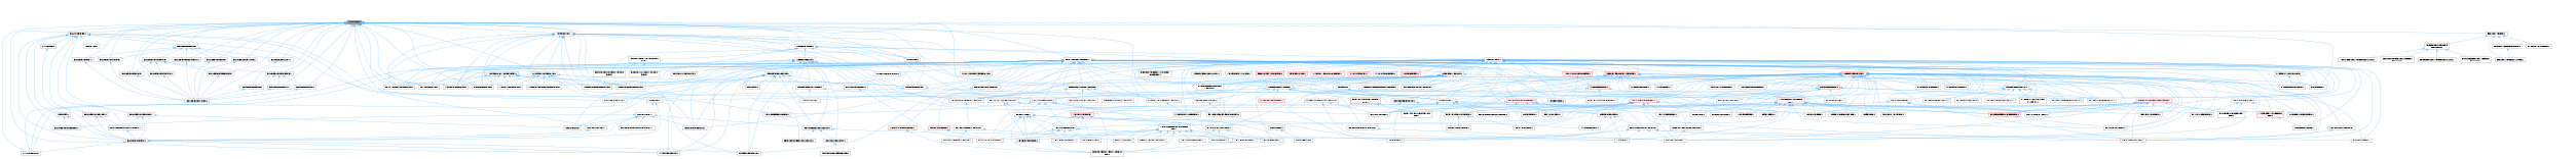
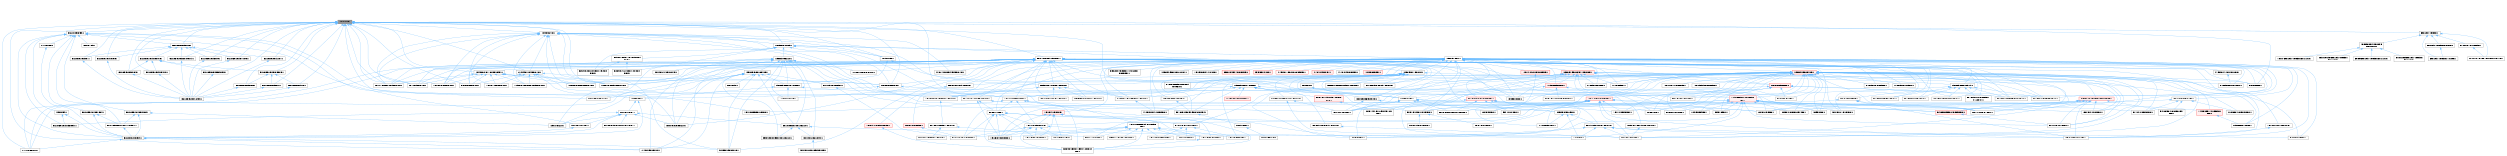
  digraph {
    fontname=Lato
    node [color=grey40 fillcolor=white fontname=Lato fontsize=10 shape=box style=filled]
    edge [color=steelblue1 dir=back fontname=Lato fontsize=10 labelfontname=Helvetica labelfontsize=10 style=solid]
    n1 [color=gray40 fillcolor=grey60 fontcolor=black height=0.2 label="InputState.h" width=0.4]
    n2 [height=0.2 label="AnyButtonInputBehavior.h" width=0.4]
    n3 [height=0.2 label="ClickDragBehavior.h" width=0.4]
    n4 [height=0.2 label="SingleClickBehavior.h" width=0.4]
    n5 [height=0.2 label="DoubleClickBehavior.h" width=0.4]
    n6 [height=0.2 label="SingleClickTool.h" width=0.4]
    n7 [height=0.2 label="AxisAngleGizmo.h" width=0.4]
    n8 [height=0.2 label="AxisPositionGizmo.h" width=0.4]
    n9 [height=0.2 label="BehaviorTargetInterfaces.h" width=0.4]
    n10 [height=0.2 label="ClickDragTool.h" width=0.4]
    n11 [height=0.2 label="InputBehaviorModifierStates.h" width=0.4]
    n12 [height=0.2 label="KeyAsModifierInputBehavior.h" width=0.4]
    n13 [height=0.2 label="KeyInputBehavior.h" width=0.4]
    n14 [height=0.2 label="MouseHoverBehavior.h" width=0.4]
    n15 [height=0.2 label="SingleKeyCaptureBehavior.h" width=0.4]
    n16 [height=0.2 label="PlanePositionGizmo.h" width=0.4]
    n17 [height=0.2 label="EdModeInteractiveToolsContext.h" width=0.4]
    n18 [height=0.2 label="GeometrySelector.h" width=0.4]
    n19 [height=0.2 label="GizmoElementArc.h" width=0.4]
    n20 [height=0.2 label="GizmoElementArrow.h" width=0.4]
    n21 [height=0.2 label="GizmoElementBase.h" width=0.4]
    n22 [height=0.2 label="GizmoElementBox.h" width=0.4]
    n23 [height=0.2 label="GizmoElementCone.h" width=0.4]
    n24 [height=0.2 label="GizmoElementCylinder.h" width=0.4]
    n25 [height=0.2 label="GizmoElementCircleBase.h" width=0.4]
    n26 [height=0.2 label="GizmoElementCircle.h" width=0.4]
    n27 [height=0.2 label="GizmoElementTorus.h" width=0.4]
    n28 [height=0.2 label="GizmoElementGroup.h" width=0.4]
    n29 [height=0.2 label="GizmoElementLineStrip.h" width=0.4]
    n30 [height=0.2 label="GizmoElementRectangle.h" width=0.4]
    n31 [height=0.2 label="GizmoElementSphere.h" width=0.4]
    n32 [height=0.2 label="GizmoElementTriangleList.h" width=0.4]
    n33 [height=0.2 label="GizmoInterfaces.h" width=0.4]
    n34 [height=0.2 label="InputBehavior.h" width=0.4]
    n35 [height=0.2 label="InputBehaviorSet.h" width=0.4]
    n36 [height=0.2 label="InputRouter.h" width=0.4]
    n37 [height=0.2 label="MeshSurfacePointTool.h" width=0.4]
    n38 [height=0.2 label="MouseWheelBehavior.h" width=0.4]
    n39 [height=0.2 label="MultiClickSequenceInputBehavior.h" width=0.4]
    n40 [height=0.2 label="ScalableSphereGizmo.h" width=0.4]
    n41 [height=0.2 label="SingleClickOrDragBehavior.h" width=0.4]
    n42 [height=0.2 label="AddPatchTool.h" width=0.4]
    n43 [height=0.2 label="AddPrimitiveTool.h" width=0.4]
    n44 [height=0.2 label="BakeTransformTool.h" width=0.4]
    n45 [height=0.2 label="DrawPolygonTool.h" width=0.4]
    n46 [height=0.2 label="PlaneCutTool.h" width=0.4]
    n47 [height=0.2 label="RemoveOccludedTrianglesTool.h" width=0.4]
    n48 [height=0.2 label="HoleFillTool.h" width=0.4]
    n49 [height=0.2 label="AlignObjectsTool.h" width=0.4]
    n50 [height=0.2 label="CollisionPrimitivesMechanic.h" width=0.4]
    n51 [height=0.2 label="CubeGridTool.h" width=0.4]
    n52 [height=0.2 label="CurveControlPointsMechanic.h" width=0.4]
    n53 [height=0.2 label="DragAlignmentMechanic.h" width=0.4]
    n54 [height=0.2 label="EditPivotTool.h" width=0.4]
    n55 [height=0.2 label="LatticeControlPointsMechanic.h" width=0.4]
    n56 [height=0.2 label="MeshBoundaryToolBase.h" width=0.4]
    n57 [height=0.2 label="RevolveBoundaryTool.h" width=0.4]
    n58 [height=0.2 label="PatternTool.h" width=0.4]
    n59 [height=0.2 label="PolyEditCutFacesActivity.h" width=0.4]
    n60 [height=0.2 label="PolyEditExtrudeActivity.h" width=0.4]
    n61 [height=0.2 label="PolyEditInsertEdgeActivity.h" width=0.4]
    n62 [height=0.2 label="PolyEditInsertEdgeLoopActivity.h" width=0.4]
    n63 [height=0.2 label="PolyEditInsetOutsetActivity.h" width=0.4]
-   n64 [height=0.2 label="UVEditorUVTransformOp\lUVActivity.h" width=0.4]
+   n64 [height=0.2 label="PolyEditPlanarProjection\lUVActivity.h" width=0.4]
    n65 [height=0.2 label="PolyLassoMarqueeMechanic.h" width=0.4]
    n66 [height=0.2 label="RectangleMarqueeMechanic.h" width=0.4]
    n67 [height=0.2 label="UVEditorMeshSelectionMechanic.h" width=0.4]
    n68 [height=0.2 label="SelectClickedAction.h" width=0.4]
    n69 [height=0.2 label="SimpleSingleClickGizmo.h" width=0.4]
    n70 [height=0.2 label="SpaceCurveDeformationMechanic.h" width=0.4]
    n71 [height=0.2 label="TransformMeshesTool.h" width=0.4]
    n72 [height=0.2 label="TwoAxisPropertyEditBehavior.h" width=0.4]
    n73 [height=0.2 label="FractureTool.h" width=0.4]
+   n74 [height=0.2 label="DynamicMeshPolygroupTransformer.h" width=0.4]
    n75 [height=0.2 label="DynamicMeshSelector.h" width=0.4]
    n76 [height=0.2 label="GeometrySelectionChanges.h" width=0.4]
    n77 [height=0.2 label="GeometrySelectionManager.h" width=0.4]
    n78 [height=0.2 label="SelectionEditInteractive\lCommand.h" width=0.4]
    n79 [height=0.2 label="GizmoElementShapes.h" width=0.4]
    n80 [height=0.2 label="GizmoElementLineBase.h" width=0.4]
    n81 [height=0.2 label="MeshSpaceDeformerTool.h" width=0.4]
    n82 [height=0.2 label="AxisSources.h" width=0.4]
    n83 [height=0.2 label="GizmoComponents.h" width=0.4]
    n84 [height=0.2 label="GizmoElementHitTargets.h" width=0.4]
    n85 [height=0.2 label="GizmoMath.h" width=0.4]
    n86 [height=0.2 label="HitTargets.h" width=0.4]
    n87 [height=0.2 label="ParameterSourcesFloat.h" width=0.4]
    n88 [height=0.2 label="ParameterToTransformAdapters.h" width=0.4]
    n89 [height=0.2 label="ParameterSourcesVec2.h" width=0.4]
    n90 [height=0.2 label="StateTargets.h" width=0.4]
    n91 [height=0.2 label="TransformSources.h" width=0.4]
    n92 [height=0.2 label="MeshTopologySelectionMechanic.h" width=0.4]
    n93 [height=0.2 label="DataflowConstructionViewport\lClient.h" width=0.4]
    n94 [height=0.2 label="DataflowEditorViewportClient\lBase.h" width=0.4]
    n95 [height=0.2 label="DataflowSimulationViewport\lClient.h" width=0.4]
    n96 [height=0.2 label="InteractionMechanic.h" width=0.4]
    n97 [height=0.2 label="InteractiveGizmo.h" width=0.4]
    n98 [height=0.2 label="InteractiveTool.h" width=0.4]
    n99 [height=0.2 label="InteractiveGizmoManager.h" width=0.4]
    n100 [height=0.2 label="InteractiveToolManager.h" width=0.4]
    n101 [height=0.2 label="BaseBrushTool.h" width=0.4]
    n102 [height=0.2 label="MeshSculptToolBase.h" width=0.4]
    n103 [height=0.2 label="MeshSurfacePointMeshEditing\lTool.h" width=0.4]
    n104 [height=0.2 label="DataflowEditorWeightMapPaint\lTool.h" width=0.4]
    n105 [height=0.2 label="DynamicMeshBrushTool.h" width=0.4]
    n106 [height=0.2 label="DynamicMeshSculptTool.h" width=0.4]
    n107 [height=0.2 label="MeshGroupPaintTool.h" width=0.4]
    n108 [height=0.2 label="MeshVertexPaintTool.h" width=0.4]
    n109 [height=0.2 label="MeshVertexSculptTool.h" width=0.4]
    n110 [height=0.2 label="KelvinletBrushOp.h" width=0.4]
    n111 [height=0.2 label="MeshAttributePaintTool.h" width=0.4]
    n112 [height=0.2 label="MeshSelectionTool.h" width=0.4]
    n113 [height=0.2 label="SeamSculptTool.h" width=0.4]
    n114 [height=0.2 label="DeformMeshPolygonsTool.h" width=0.4]
    n115 [height=0.2 label="EditUVIslandsTool.h" width=0.4]
    n116 [height=0.2 label="MultiTransformer.h" width=0.4]
    n117 [height=0.2 label="UVEditorBrushSelectTool.h" width=0.4]
    n118 [height=0.2 label="ConstructionPlaneMechanic.h" width=0.4]
    n119 [height=0.2 label="MirrorTool.h" width=0.4]
    n120 [height=0.2 label="UVProjectionTool.h" width=0.4]
    n121 [height=0.2 label="PolygonSelectionMechanic.h" width=0.4]
    n122 [height=0.2 label="BoundarySelectionMechanic.h" width=0.4]
    n123 [height=0.2 label="DrawPolyPathTool.h" width=0.4]
    n124 [height=0.2 label="ExtractSplineTool.h" width=0.4]
    n125 [height=0.2 label="FractureTool.cpp" width=0.4]
    n126 [height=0.2 label="DeleteGeometrySelectionCommand.h" width=0.4]
    n127 [height=0.2 label="DisconnectGeometrySelection\lCommand.h" width=0.4]
    n128 [height=0.2 label="ModifyGeometrySelectionCommand.h" width=0.4]
    n129 [height=0.2 label="RetriangulateGeometrySelection\lCommand.h" width=0.4]
    n130 [height=0.2 label="IntervalGizmo.h" width=0.4]
    n131 [height=0.2 label="TransformProxy.h" width=0.4]
    n132 [height=0.2 label="CombinedTransformGizmo.h" width=0.4]
    n133 [height=0.2 label="ComponentBoundTransformProxy.h" width=0.4]
    n134 [height=0.2 label="RepositionableTransformGizmo.h" width=0.4]
    n135 [height=0.2 label="TransformGizmoUtil.h" width=0.4]
    n136 [height=0.2 label="TransformGizmoDataBinder.h" width=0.4]
    n137 [height=0.2 label="CollectSurfacePathMechanic.h" width=0.4]
    n138 [height=0.2 label="CubeGrid.h" width=0.4]
    n139 [height=0.2 label="InteractiveToolActivity.h" width=0.4]
    n140 [height=0.2 label="PlaneDistanceFromHitMechanic.h" width=0.4]
    n141 [height=0.2 label="SpatialCurveDistanceMechanic.h" width=0.4]
-   n142 [height=0.2 label="UVToolSelectionHighlight\lMechanic.h" width=0.4]
+   n142 [height=0.2 label="UVToolSelectionHighlight\lCubeGrid.h" width=0.4]
    n143 [height=0.2 label="BrushStampIndicator.h" width=0.4]
    n144 [height=0.2 label="InteractiveGizmoBuilder.h" width=0.4]
    n145 [height=0.2 label="TransformSubGizmoUtil.h" width=0.4]
    n146 [height=0.2 label="InteractiveToolsContext.h" width=0.4]
    n147 [height=0.2 label="BaseMeshFromSplinesTool.h" width=0.4]
    n148 [height=0.2 label="ToolSceneQueriesUtil.h" width=0.4]
    n149 [height=0.2 label="CollisionPropertySets.h" width=0.4]
    n150 [height=0.2 label="DrawAndRevolveTool.h" width=0.4]
    n151 [height=0.2 label="GeometrySelectionVisualization\lProperties.h" width=0.4]
    n152 [color=red fillcolor="#FFF0F0" height=0.2 label="InteractiveToolBuilder.h" width=0.4]
    n153 [height=0.2 label="LatticeDeformerTool.h" width=0.4]
    n154 [height=0.2 label="UVEditorLayerEditTool.h" width=0.4]
    n155 [height=0.2 label="UVEditorLayoutTool.h" width=0.4]
    n156 [height=0.2 label="UVEditorSeamTool.h" width=0.4]
    n157 [height=0.2 label="UVEditorTransformTool.h" width=0.4]
    n158 [height=0.2 label="UVSelectTool.h" width=0.4]
    n159 [color=red fillcolor="#FFF0F0" height=0.2 label="InteractiveToolQueryInterfaces.h" width=0.4]
    n160 [color=red fillcolor="#FFF0F0" height=0.2 label="MultiSelectionTool.h" width=0.4]
    n161 [color=red fillcolor="#FFF0F0" height=0.2 label="SingleSelectionTool.h" width=0.4]
    n162 [height=0.2 label="InteractiveToolsCommands.h" width=0.4]
    n163 [color=red fillcolor="#FFF0F0" height=0.2 label="MeshBrushOpBase.h" width=0.4]
    n164 [height=0.2 label="MeshElementsVisualizer.h" width=0.4]
    n165 [color=red fillcolor="#FFF0F0" height=0.2 label="MeshUVChannelProperties.h" width=0.4]
    n166 [color=red fillcolor="#FFF0F0" height=0.2 label="PolygroupLayersProperties.h" width=0.4]
    n167 [color=red fillcolor="#FFF0F0" height=0.2 label="RecomputeUVsProperties.h" width=0.4]
    n168 [color=red fillcolor="#FFF0F0" height=0.2 label="RemeshProperties.h" width=0.4]
    n169 [height=0.2 label="RevolveProperties.h" width=0.4]
    n170 [color=red fillcolor="#FFF0F0" height=0.2 label="TexelDensityOp.h" width=0.4]
    n171 [color=red height=0.2 label="UVEditorMechanicAdapterTool.h" width=0.4]
    n172 [height=0.2 label="UVEditorUVTransformOp.h" width=0.4]
    n173 [color=red fillcolor="#FFF0F0" height=0.2 label="UVLayoutPreview.h" width=0.4]
    n174 [height=0.2 label="UVLayoutProperties.h" width=0.4]
    n175 [color=red fillcolor="#FFF0F0" height=0.2 label="VoxelProperties.h" width=0.4]
    n176 [color=red fillcolor="#FFF0F0" height=0.2 label="WeightMapSetProperties.h" width=0.4]
    n177 [color=red fillcolor="#FFF0F0" height=0.2 label="BakeMeshAttributeMapsTool\lBase.h" width=0.4]
    n178 [color=red fillcolor="#FFF0F0" height=0.2 label="BaseCreateFromSelectedTool.h" width=0.4]
    n179 [color=red fillcolor="#FFF0F0" height=0.2 label="UVToolContextObjects.h" width=0.4]
    n180 [height=0.2 label="BakeMultiMeshAttributeMaps\lTool.h" width=0.4]
    n181 [height=0.2 label="CombineMeshesTool.h" width=0.4]
    n182 [height=0.2 label="RevolveSplineTool.h" width=0.4]
    n183 [height=0.2 label="TriangulateSplinesTool.h" width=0.4]
    n184 [height=0.2 label="EditMeshPolygonsTool.h" width=0.4]
    n185 [height=0.2 label="GizmoUtil.h" width=0.4]
    n186 [height=0.2 label="ExtractCollisionGeometry\lTool.h" width=0.4]
    n187 [height=0.2 label="PhysicsInspectorTool.h" width=0.4]
    n188 [height=0.2 label="SetCollisionGeometryTool.h" width=0.4]
    n189 [height=0.2 label="SimpleCollisionEditorTool.h" width=0.4]
    n190 [height=0.2 label="BakeMeshAttributeVertexTool.h" width=0.4]
    n191 [height=0.2 label="ConvertMeshesTool.h" width=0.4]
    n192 [color=red fillcolor="#FFF0F0" height=0.2 label="CreateMeshObjectTypeProperties.h" width=0.4]
    n193 [height=0.2 label="DisplaceMeshTool.h" width=0.4]
    n194 [height=0.2 label="MeshAnalysisProperties.h" width=0.4]
    n195 [height=0.2 label="MeshInspectorTool.h" width=0.4]
    n196 [color=red fillcolor="#FFF0F0" height=0.2 label="MeshMaterialProperties.h" width=0.4]
    n197 [height=0.2 label="MeshStatisticsProperties.h" width=0.4]
    n198 [color=red fillcolor="#FFF0F0" height=0.2 label="MultiSelectionMeshEditing\lTool.h" width=0.4]
    n199 [color=red fillcolor="#FFF0F0" height=0.2 label="MultiTargetWithSelection\lTool.h" width=0.4]
    n200 [height=0.2 label="EditNormalsTool.h" width=0.4]
    n1 -> n2
    n1 -> n3
    n1 -> n4
    n1 -> n5
    n1 -> n6
    n1 -> n7
    n1 -> n8
    n1 -> n9
    n1 -> n10
    n1 -> n11
    n1 -> n12
    n1 -> n13
    n1 -> n14
    n1 -> n15
    n1 -> n16
    n1 -> n17
    n1 -> n18
    n1 -> n19
    n1 -> n20
    n1 -> n21
    n1 -> n22
    n1 -> n23
    n1 -> n24
    n1 -> n25
    n1 -> n26
    n1 -> n27
    n1 -> n28
    n1 -> n29
    n1 -> n30
    n1 -> n31
    n1 -> n32
    n1 -> n33
    n1 -> n34
    n1 -> n35
    n1 -> n36
    n2 -> n3
    n2 -> n4
    n2 -> n37
    n2 -> n38
    n2 -> n39
    n2 -> n40
    n2 -> n41
    n4 -> n5
    n4 -> n6
    n6 -> n42
    n6 -> n43
    n6 -> n44
    n6 -> n45
    n6 -> n46
    n6 -> n47
    n9 -> n3
    n9 -> n4
    n9 -> n5
    n9 -> n6
    n9 -> n7
    n9 -> n8
    n9 -> n10
    n9 -> n11
    n9 -> n12
    n9 -> n13
    n9 -> n14
    n9 -> n15
    n9 -> n16
    n9 -> n37
    n9 -> n39
    n9 -> n40
    n9 -> n41
    n9 -> n48
    n9 -> n49
    n9 -> n50
    n9 -> n51
    n9 -> n52
    n9 -> n53
    n9 -> n54
    n9 -> n55
    n9 -> n56
    n9 -> n57
    n9 -> n58
    n9 -> n59
    n9 -> n60
    n9 -> n61
    n9 -> n62
    n9 -> n63
    n9 -> n64
    n9 -> n65
    n9 -> n66
    n9 -> n67
    n9 -> n68
    n9 -> n69
    n9 -> n70
    n9 -> n71
    n9 -> n72
    n11 -> n3
    n11 -> n4
    n11 -> n12
    n11 -> n13
    n11 -> n14
    n11 -> n15
    n11 -> n38
    n11 -> n39
    n11 -> n41
    n17 -> n73
+   n18 -> n74
    n18 -> n75
    n18 -> n76
    n18 -> n77
    n18 -> n78
    n19 -> n79
    n20 -> n79
    n21 -> n20
    n21 -> n22
    n21 -> n23
    n21 -> n24
    n21 -> n31
    n21 -> n32
    n21 -> n80
    n22 -> n79
    n23 -> n79
    n24 -> n79
    n25 -> n19
    n25 -> n26
    n25 -> n27
    n26 -> n79
    n27 -> n79
    n28 -> n79
    n29 -> n79
    n30 -> n79
    n31 -> n79
    n32 -> n79
    n33 -> n21
    n33 -> n81
    n33 -> n82
    n33 -> n83
    n33 -> n84
    n33 -> n85
    n33 -> n86
    n33 -> n87
    n33 -> n88
    n33 -> n89
    n33 -> n90
    n33 -> n91
    n34 -> n2
    n34 -> n3
    n34 -> n4
    n34 -> n12
    n34 -> n13
    n34 -> n14
    n34 -> n15
    n34 -> n35
    n34 -> n36
    n34 -> n38
    n34 -> n39
    n34 -> n41
    n34 -> n65
    n34 -> n66
    n34 -> n72
    n34 -> n92
    n35 -> n36
    n35 -> n37
    n35 -> n93
    n35 -> n94
    n35 -> n95
    n35 -> n96
    n35 -> n97
    n35 -> n98
    n36 -> n99
    n36 -> n100
    n37 -> n48
    n37 -> n81
    n37 -> n101
    n37 -> n102
    n37 -> n103
    n53 -> n116
    n56 -> n57
    n65 -> n101
    n65 -> n104
    n65 -> n107
    n66 -> n50
    n66 -> n55
    n66 -> n67
    n66 -> n92
    n67 -> n117
    n68 -> n118
    n68 -> n119
    n68 -> n120
    n73 -> n125
+   n75 -> n74
    n76 -> n77
    n78 -> n126
    n78 -> n127
    n78 -> n128
    n78 -> n129
    n80 -> n25
    n80 -> n28
    n80 -> n29
    n80 -> n30
    n82 -> n83
    n83 -> n7
    n83 -> n8
    n83 -> n16
    n86 -> n83
    n86 -> n84
    n87 -> n83
    n87 -> n88
    n87 -> n130
    n88 -> n83
    n89 -> n83
    n89 -> n88
    n90 -> n83
    n90 -> n131
    n91 -> n83
    n92 -> n121
    n94 -> n93
    n94 -> n95
    n96 -> n52
    n96 -> n53
    n96 -> n65
    n96 -> n66
    n96 -> n67
    n96 -> n70
    n96 -> n92
    n96 -> n118
    n96 -> n137
    n96 -> n138
    n96 -> n139
    n96 -> n140
    n96 -> n141
    n96 -> n142
    n97 -> n7
    n97 -> n8
    n97 -> n16
    n97 -> n40
    n97 -> n45
    n97 -> n46
    n97 -> n69
    n97 -> n99
    n97 -> n116
    n97 -> n130
    n97 -> n132
    n97 -> n135
    n97 -> n143
    n97 -> n144
    n97 -> n145
    n98 -> n6
    n98 -> n10
    n98 -> n12
    n98 -> n13
    n98 -> n14
    n98 -> n15
    n98 -> n17
    n98 -> n51
    n98 -> n57
    n98 -> n61
    n98 -> n62
    n98 -> n67
    n98 -> n92
    n98 -> n96
    n98 -> n100
    n98 -> n101
    n98 -> n117
    n98 -> n124
    n98 -> n139
    n98 -> n146
    n98 -> n147
    n98 -> n148
    n98 -> n149
    n98 -> n150
    n98 -> n151
    n98 -> n152
    n98 -> n153
    n98 -> n154
    n98 -> n155
    n98 -> n156
    n98 -> n157
    n98 -> n158
    n98 -> n159
    n98 -> n160
    n98 -> n161
    n98 -> n162
    n98 -> n163
    n98 -> n164
    n98 -> n165
    n98 -> n166
    n98 -> n167
    n98 -> n168
    n98 -> n169
    n98 -> n170
    n98 -> n171
    n98 -> n172
    n98 -> n173
    n98 -> n174
    n98 -> n175
    n98 -> n176
+   n99 -> n90
    n99 -> n116
    n99 -> n146
    n100 -> n17
    n100 -> n90
    n100 -> n146
    n100 -> n147
    n100 -> n148
    n100 -> n177
    n100 -> n178
    n100 -> n179
    n101 -> n102
    n101 -> n104
    n101 -> n105
    n101 -> n106
    n101 -> n107
    n101 -> n108
    n101 -> n109
    n102 -> n104
    n102 -> n106
    n102 -> n107
    n102 -> n108
    n102 -> n109
    n102 -> n110
    n103 -> n104
    n103 -> n106
    n103 -> n107
    n103 -> n108
    n103 -> n109
    n103 -> n111
    n103 -> n112
    n103 -> n113
    n103 -> n114
    n103 -> n115
    n105 -> n111
    n105 -> n112
    n105 -> n113
    n108 -> n104
    n118 -> n46
    n118 -> n57
    n118 -> n119
    n118 -> n123
    n118 -> n124
    n121 -> n115
    n121 -> n122
    n131 -> n40
    n131 -> n83
    n131 -> n84
    n131 -> n91
    n131 -> n130
    n131 -> n132
    n131 -> n133
    n132 -> n119
    n132 -> n134
    n132 -> n135
    n135 -> n136
    n137 -> n123
    n138 -> n51
    n139 -> n59
    n139 -> n60
    n139 -> n61
    n139 -> n62
    n139 -> n63
    n139 -> n64
    n139 -> n184
    n140 -> n45
    n140 -> n123
    n141 -> n123
    n143 -> n106
    n144 -> n7
    n144 -> n8
    n144 -> n16
    n144 -> n40
    n144 -> n99
    n144 -> n130
    n144 -> n132
    n144 -> n134
    n144 -> n143
    n144 -> n185
    n146 -> n17
    n147 -> n182
    n147 -> n183
    n148 -> n45
    n148 -> n68
    n149 -> n186
    n149 -> n187
+   n149 -> n188
    n149 -> n189
    n152 -> n6
    n152 -> n10
    n152 -> n37
    n152 -> n42
    n152 -> n43
    n152 -> n44
    n152 -> n45
    n152 -> n46
    n152 -> n48
    n152 -> n49
    n152 -> n51
    n152 -> n54
    n152 -> n58
    n152 -> n61
    n152 -> n62
    n152 -> n71
    n152 -> n100
    n152 -> n105
    n152 -> n119
    n152 -> n123
    n152 -> n124
    n152 -> n147
    n152 -> n150
    n152 -> n153
    n152 -> n154
    n152 -> n155
    n152 -> n156
    n152 -> n157
    n152 -> n158
    n152 -> n178
    n152 -> n180
    n152 -> n181
    n152 -> n184
    n152 -> n187
    n152 -> n188
    n152 -> n189
    n152 -> n190
    n152 -> n191
    n152 -> n192
    n152 -> n193
    n152 -> n194
    n152 -> n195
    n152 -> n196
    n152 -> n197
    n152 -> n198
    n152 -> n199
    n159 -> n43
    n159 -> n45
    n159 -> n51
    n159 -> n112
    n159 -> n117
    n159 -> n123
    n159 -> n147
    n159 -> n156
    n159 -> n158
    n159 -> n160
    n159 -> n161
    n159 -> n181
    n159 -> n184
    n159 -> n191
    n160 -> n180
    n160 -> n190
    n160 -> n198
    n161 -> n37
    n161 -> n48
    n161 -> n61
    n161 -> n62
    n161 -> n193
    n161 -> n195
    n163 -> n102
    n163 -> n104
    n163 -> n107
    n163 -> n108
    n163 -> n109
    n163 -> n110
    n165 -> n120
    n166 -> n47
    n166 -> n107
    n166 -> n108
    n166 -> n188
    n166 -> n195
    n166 -> n200
    n168 -> n106
    n169 -> n57
    n169 -> n150
    n169 -> n182
    n172 -> n157
    n176 -> n104
    n177 -> n180
    n178 -> n181
    n192 -> n43
    n192 -> n45
    n192 -> n57
    n192 -> n123
    n192 -> n147
    n192 -> n150
    n192 -> n178
    n192 -> n181
    n192 -> n186
    n192 -> n191
    n196 -> n42
    n196 -> n43
    n196 -> n45
    n196 -> n57
    n196 -> n102
    n196 -> n106
    n196 -> n115
    n196 -> n120
    n196 -> n123
    n196 -> n150
    n196 -> n195
    n198 -> n44
    n198 -> n46
    n198 -> n47
    n198 -> n49
    n198 -> n54
    n198 -> n58
    n198 -> n71
    n198 -> n119
    n198 -> n178
    n198 -> n181
    n198 -> n187
    n198 -> n188
    n198 -> n191
    n198 -> n199
    n198 -> n200
    n199 -> n153
  }
